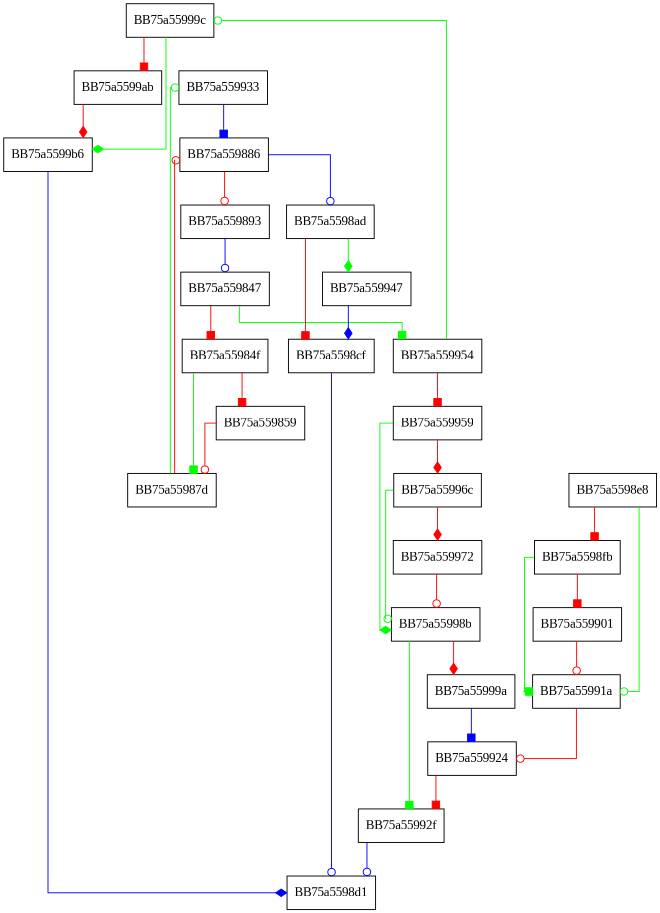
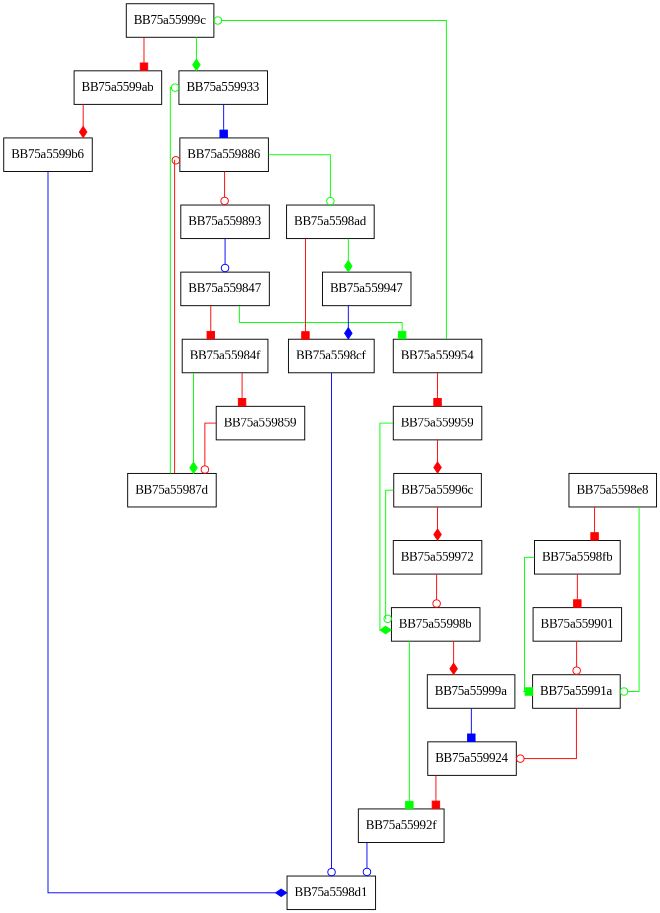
  digraph {
    fontname="Liberation Serif"
    splines=ortho
    node [fontname="Liberation Serif" shape=box]
    edge [arrowhead=odot color=red fontname="Liberation Serif"]
    BB75a5598e8
    BB75a55991a
    BB75a5598fb
    BB75a559847
    BB75a559954
    BB75a55984f
    BB75a559924
    BB75a559901
    BB75a55999c
    BB75a559959
    BB75a55987d
    BB75a559859
    BB75a5599b6
    BB75a5599ab
    BB75a55998b
    BB75a55996c
    BB75a559933
    BB75a559886
    BB75a5598ad
    BB75a559893
    BB75a559947
    BB75a5598cf
    BB75a5598d1
    BB75a55992f
    BB75a55999a
    BB75a559972
    BB75a5598e8 -> BB75a55991a [color=green]
    BB75a5598e8 -> BB75a5598fb [arrowhead=box]
    BB75a55991a -> BB75a559924
    BB75a5598fb -> BB75a55991a [arrowhead=box color=green]
    BB75a5598fb -> BB75a559901 [arrowhead=box]
    BB75a559847 -> BB75a559954 [arrowhead=box color=green]
    BB75a559847 -> BB75a55984f [arrowhead=box]
    BB75a559954 -> BB75a55999c [color=green]
    BB75a559954 -> BB75a559959 [arrowhead=box]
-   BB75a55984f -> BB75a55987d [arrowhead=box color=green]
+   BB75a55984f -> BB75a55987d [arrowhead=diamond color=green]
    BB75a55984f -> BB75a559859 [arrowhead=box]
    BB75a559924 -> BB75a55992f [arrowhead=box]
    BB75a559901 -> BB75a55991a
-   BB75a55999c -> BB75a5599b6 [arrowhead=diamond color=green]
+   BB75a55999c -> BB75a559933 [arrowhead=diamond color=green]
    BB75a55999c -> BB75a5599ab [arrowhead=box]
    BB75a559959 -> BB75a55998b [arrowhead=diamond color=green]
    BB75a559959 -> BB75a55996c [arrowhead=diamond]
    BB75a55987d -> BB75a559933 [color=green]
    BB75a55987d -> BB75a559886
    BB75a559859 -> BB75a55987d
    BB75a5599b6 -> BB75a5598d1 [arrowhead=diamond color=blue]
    BB75a5599ab -> BB75a5599b6 [arrowhead=diamond]
    BB75a55998b -> BB75a55992f [arrowhead=box color=green]
    BB75a55998b -> BB75a55999a [arrowhead=diamond]
    BB75a55996c -> BB75a55998b [color=green]
    BB75a55996c -> BB75a559972 [arrowhead=diamond]
    BB75a559933 -> BB75a559886 [arrowhead=box color=blue]
-   BB75a559886 -> BB75a5598ad [color=blue]
+   BB75a559886 -> BB75a5598ad [color=green]
    BB75a559886 -> BB75a559893
    BB75a5598ad -> BB75a559947 [arrowhead=diamond color=green]
    BB75a5598ad -> BB75a5598cf [arrowhead=box]
    BB75a559893 -> BB75a559847 [color=blue]
    BB75a559947 -> BB75a5598cf [arrowhead=diamond color=blue]
    BB75a5598cf -> BB75a5598d1 [color=blue]
    BB75a55992f -> BB75a5598d1 [color=blue]
    BB75a55999a -> BB75a559924 [arrowhead=box color=blue]
    BB75a559972 -> BB75a55998b
  }
